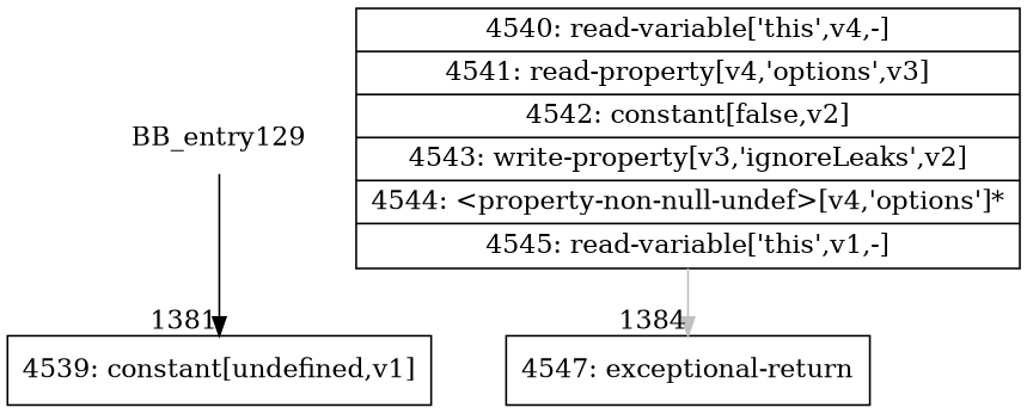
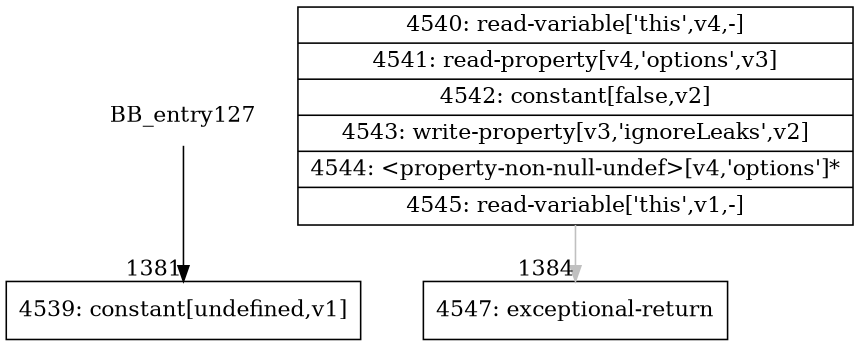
  digraph {
    rankdir=TD
    node [shape=record]
    edge [headport=n tailport=s]
-   BB_entry129 [shape=none]
+   BB_entry129 [shape=none label=BB_entry127]
    n2 [label="{4539: constant[undefined,v1]}"]
    n3 [label="{4540: read-variable['this',v4,-]|4541: read-property[v4,'options',v3]|4542: constant[false,v2]|4543: write-property[v3,'ignoreLeaks',v2]|4544: \<property-non-null-undef\>[v4,'options']*|4545: read-variable['this',v1,-]}"]
    n4 [label="{4547: exceptional-return}"]
    BB_entry129 -> n2 [headlabel="    1381"]
    n3 -> n4 [color=gray headlabel="      1384"]
  }
